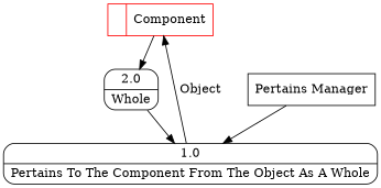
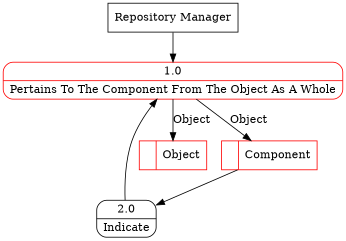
  digraph {
    node [shape=record]
+   n1 [color=red label="<f0>  |<f1> Object "]
    n2 [color=red label="<f0>  |<f1> Component "]
-   n3 [label="{<f0> 2.0|<f1> Whole }" shape=Mrecord]
-   n4 [label="Pertains Manager" shape=box]
-   n5 [label="{<f0> 1.0|<f1> Pertains To The Component From The Object As A Whole }" shape=Mrecord]
+   n3 [label="{<f0> 2.0|<f1> Indicate }" shape=Mrecord]
+   n4 [label="Repository Manager" shape=box]
+   n5 [label="{<f0> 1.0|<f1> Pertains To The Component From The Object As A Whole }" shape=Mrecord color=red]
    n2 -> n3
    n3 -> n5
    n4 -> n5
+   n5 -> n1 [label=Object]
    n5 -> n2 [label=Object]
  }
